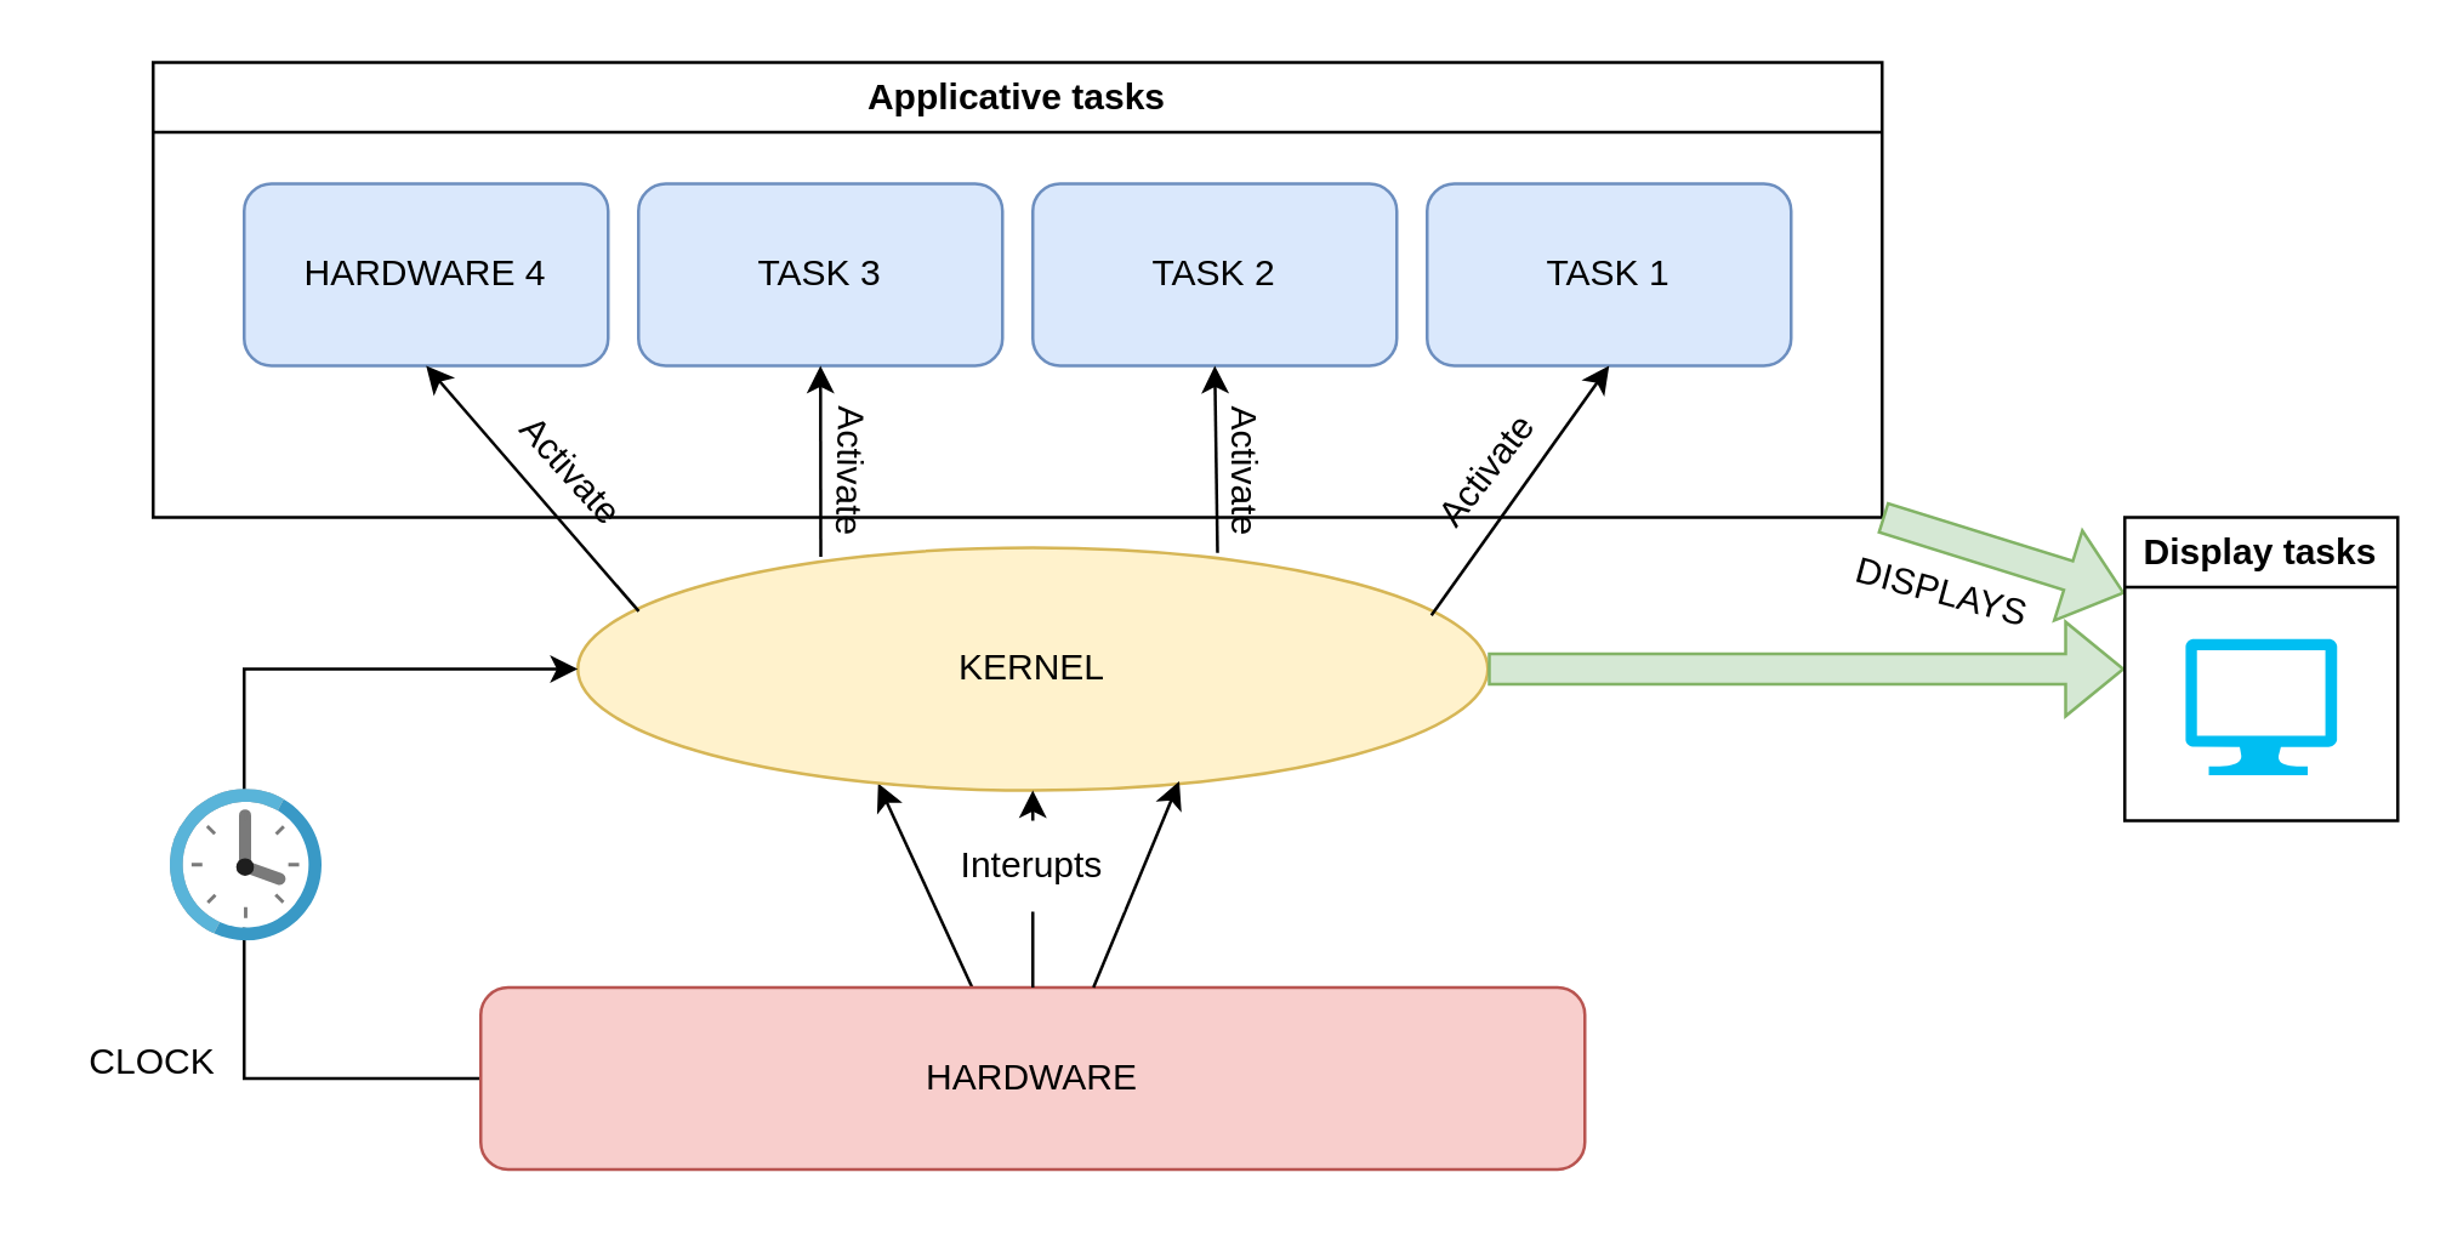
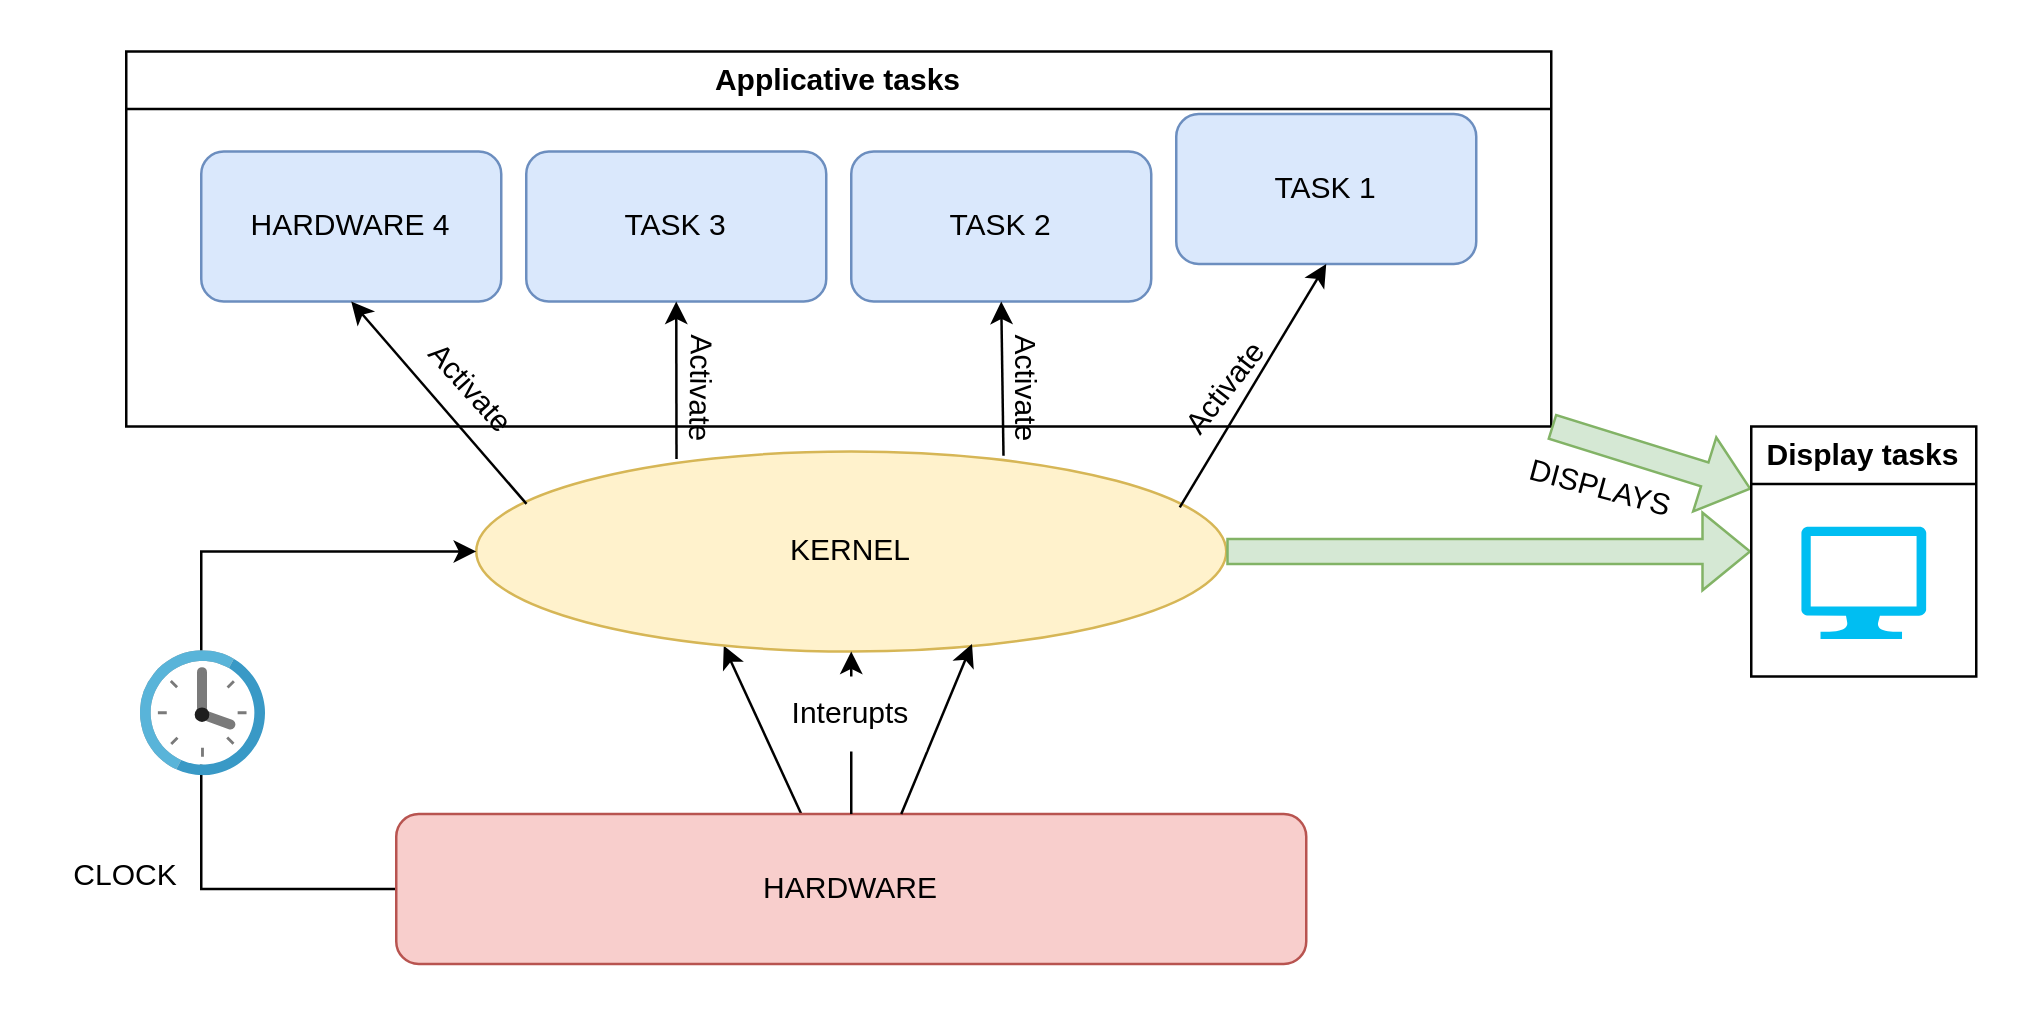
  <mxCell id="0" />
  <mxCell id="1" parent="0" />
  <mxCell id="2" value="" style="endArrow=classic;html=1;rounded=0;exitX=0.5;exitY=0;exitDx=0;exitDy=0;entryX=0.33;entryY=0.971;entryDx=0;entryDy=0;entryPerimeter=0;" edge="1" parent="1" target="3"><mxGeometry width="50" height="50" relative="1" as="geometry"><mxPoint x="320" y="325" as="sourcePoint" /><mxPoint x="320" y="260" as="targetPoint" /></mxGeometry></mxCell>
  <mxCell id="3" value="KERNEL" style="ellipse;whiteSpace=wrap;html=1;fillColor=#fff2cc;strokeColor=#d6b656;" vertex="1" parent="1"><mxGeometry x="190" y="180" width="300" height="80" as="geometry" /></mxCell>
  <mxCell id="4" style="edgeStyle=orthogonalEdgeStyle;rounded=0;orthogonalLoop=1;jettySize=auto;html=1;entryX=0;entryY=0.5;entryDx=0;entryDy=0;" edge="1" parent="1" source="5" target="3"><mxGeometry relative="1" as="geometry"><Array as="points"><mxPoint x="80" y="355" /><mxPoint x="80" y="220" /></Array></mxGeometry></mxCell>
  <mxCell id="5" value="HARDWARE" style="rounded=1;whiteSpace=wrap;html=1;fillColor=#f8cecc;strokeColor=#b85450;" vertex="1" parent="1"><mxGeometry x="158" y="325" width="364" height="60" as="geometry" /></mxCell>
  <mxCell id="6" value="" style="endArrow=classic;html=1;rounded=0;exitX=0.5;exitY=0;exitDx=0;exitDy=0;entryX=0.5;entryY=1;entryDx=0;entryDy=0;" edge="1" parent="1" source="5" target="3"><mxGeometry width="50" height="50" relative="1" as="geometry"><mxPoint x="320" y="250" as="sourcePoint" /><mxPoint x="370" y="200" as="targetPoint" /></mxGeometry></mxCell>
  <mxCell id="7" value="" style="endArrow=classic;html=1;rounded=0;exitX=0.5;exitY=0;exitDx=0;exitDy=0;entryX=0.661;entryY=0.962;entryDx=0;entryDy=0;entryPerimeter=0;" edge="1" parent="1" target="3"><mxGeometry width="50" height="50" relative="1" as="geometry"><mxPoint x="360" y="325" as="sourcePoint" /><mxPoint x="360" y="260" as="targetPoint" /></mxGeometry></mxCell>
  <mxCell id="8" value="Interupts" style="text;html=1;align=center;verticalAlign=middle;whiteSpace=wrap;rounded=0;fillColor=default;" vertex="1" parent="1"><mxGeometry x="310" y="270" width="60" height="30" as="geometry" /></mxCell>
  <mxCell id="9" value="TASK 2" style="rounded=1;whiteSpace=wrap;html=1;fillColor=#dae8fc;strokeColor=#6c8ebf;" vertex="1" parent="1"><mxGeometry x="340" y="60" width="120" height="60" as="geometry" /></mxCell>
- <mxCell id="10" value="TASK 1" style="rounded=1;whiteSpace=wrap;html=1;fillColor=#dae8fc;strokeColor=#6c8ebf;" vertex="1" parent="1"><mxGeometry x="470" y="60" width="120" height="60" as="geometry" /></mxCell>
+ <mxCell id="10" value="TASK 1" style="rounded=1;whiteSpace=wrap;html=1;fillColor=#dae8fc;strokeColor=#6c8ebf;" vertex="1" parent="1"><mxGeometry x="470" y="45" width="120" height="60" as="geometry" /></mxCell>
  <mxCell id="11" value="TASK 3" style="rounded=1;whiteSpace=wrap;html=1;fillColor=#dae8fc;strokeColor=#6c8ebf;" vertex="1" parent="1"><mxGeometry x="210" y="60" width="120" height="60" as="geometry" /></mxCell>
  <mxCell id="12" value="HARDWARE 4" style="rounded=1;whiteSpace=wrap;html=1;fillColor=#dae8fc;strokeColor=#6c8ebf;" vertex="1" parent="1"><mxGeometry x="80" y="60" width="120" height="60" as="geometry" /></mxCell>
  <mxCell id="13" value="" style="endArrow=classic;html=1;rounded=0;exitX=0.067;exitY=0.262;exitDx=0;exitDy=0;entryX=0.5;entryY=1;entryDx=0;entryDy=0;exitPerimeter=0;" edge="1" parent="1" source="3" target="12"><mxGeometry width="50" height="50" relative="1" as="geometry"><mxPoint x="380" y="220" as="sourcePoint" /><mxPoint x="430" y="170" as="targetPoint" /></mxGeometry></mxCell>
  <mxCell id="14" value="" style="endArrow=classic;html=1;rounded=0;exitX=0.938;exitY=0.279;exitDx=0;exitDy=0;entryX=0.5;entryY=1;entryDx=0;entryDy=0;exitPerimeter=0;" edge="1" parent="1" source="3" target="10"><mxGeometry width="50" height="50" relative="1" as="geometry"><mxPoint x="220" y="211" as="sourcePoint" /><mxPoint x="150" y="130" as="targetPoint" /></mxGeometry></mxCell>
  <mxCell id="15" value="" style="endArrow=classic;html=1;rounded=0;exitX=0.703;exitY=0.021;exitDx=0;exitDy=0;entryX=0.5;entryY=1;entryDx=0;entryDy=0;exitPerimeter=0;" edge="1" parent="1" source="3" target="9"><mxGeometry width="50" height="50" relative="1" as="geometry"><mxPoint x="481" y="212" as="sourcePoint" /><mxPoint x="540" y="130" as="targetPoint" /></mxGeometry></mxCell>
  <mxCell id="16" value="" style="endArrow=classic;html=1;rounded=0;exitX=0.267;exitY=0.038;exitDx=0;exitDy=0;entryX=0.5;entryY=1;entryDx=0;entryDy=0;exitPerimeter=0;" edge="1" parent="1" source="3" target="11"><mxGeometry width="50" height="50" relative="1" as="geometry"><mxPoint x="411" y="192" as="sourcePoint" /><mxPoint x="410" y="130" as="targetPoint" /></mxGeometry></mxCell>
  <mxCell id="17" value="" style="image;sketch=0;aspect=fixed;html=1;points=[];align=center;fontSize=12;image=img/lib/mscae/Clock.svg;" vertex="1" parent="1"><mxGeometry x="56" y="260" width="50" height="50" as="geometry" /></mxCell>
  <mxCell id="18" value="CLOCK" style="text;html=1;align=center;verticalAlign=middle;whiteSpace=wrap;rounded=0;" vertex="1" parent="1"><mxGeometry x="20" y="335" width="60" height="30" as="geometry" /></mxCell>
  <mxCell id="19" value="Applicative tasks" style="swimlane;whiteSpace=wrap;html=1;" vertex="1" parent="1"><mxGeometry x="50" y="20" width="570" height="150" as="geometry" /></mxCell>
  <mxCell id="20" value="Activate" style="text;html=1;align=center;verticalAlign=middle;whiteSpace=wrap;rounded=0;rotation=48;" vertex="1" parent="19"><mxGeometry x="108" y="120" width="60" height="30" as="geometry" /></mxCell>
  <mxCell id="21" value="Activate" style="text;html=1;align=center;verticalAlign=middle;whiteSpace=wrap;rounded=0;rotation=308;" vertex="1" parent="19"><mxGeometry x="410" y="120" width="60" height="30" as="geometry" /></mxCell>
  <mxCell id="22" value="" style="shape=flexArrow;endArrow=classic;html=1;rounded=0;entryX=0;entryY=0.25;entryDx=0;entryDy=0;exitX=1;exitY=1;exitDx=0;exitDy=0;fillColor=#d5e8d4;strokeColor=#82b366;" edge="1" parent="1" source="19" target="25"><mxGeometry width="50" height="50" relative="1" as="geometry"><mxPoint x="430" y="220" as="sourcePoint" /><mxPoint x="480" y="170" as="targetPoint" /></mxGeometry></mxCell>
  <mxCell id="23" value="" style="shape=flexArrow;endArrow=classic;html=1;rounded=0;fillColor=#d5e8d4;strokeColor=#82b366;" edge="1" parent="1" source="3"><mxGeometry width="50" height="50" relative="1" as="geometry"><mxPoint x="630" y="160" as="sourcePoint" /><mxPoint x="700" y="220" as="targetPoint" /></mxGeometry></mxCell>
  <mxCell id="24" value="DISPLAYS" style="text;html=1;align=center;verticalAlign=middle;whiteSpace=wrap;rounded=0;rotation=15;" vertex="1" parent="1"><mxGeometry x="610" y="180" width="60" height="30" as="geometry" /></mxCell>
  <mxCell id="25" value="Display tasks" style="swimlane;whiteSpace=wrap;html=1;" vertex="1" parent="1"><mxGeometry x="700" y="170" width="90" height="100" as="geometry" /></mxCell>
  <mxCell id="26" value="" style="verticalLabelPosition=bottom;html=1;verticalAlign=top;align=center;strokeColor=none;fillColor=#00BEF2;shape=mxgraph.azure.computer;pointerEvents=1;" vertex="1" parent="25"><mxGeometry x="20" y="40" width="50" height="45" as="geometry" /></mxCell>
  <mxCell id="27" value="Activate" style="text;html=1;align=center;verticalAlign=middle;whiteSpace=wrap;rounded=0;rotation=91;" vertex="1" parent="1"><mxGeometry x="250" y="140" width="60" height="30" as="geometry" /></mxCell>
  <mxCell id="28" value="Activate" style="text;html=1;align=center;verticalAlign=middle;whiteSpace=wrap;rounded=0;rotation=90;" vertex="1" parent="1"><mxGeometry x="380" y="140" width="60" height="30" as="geometry" /></mxCell>
